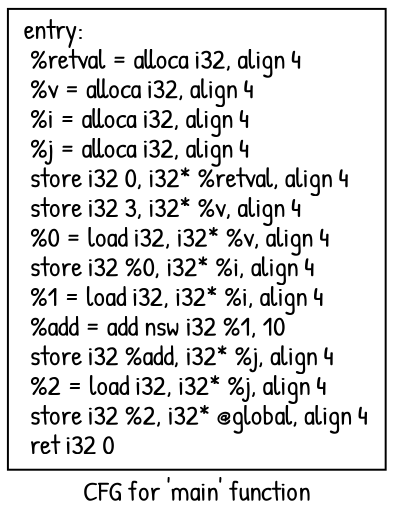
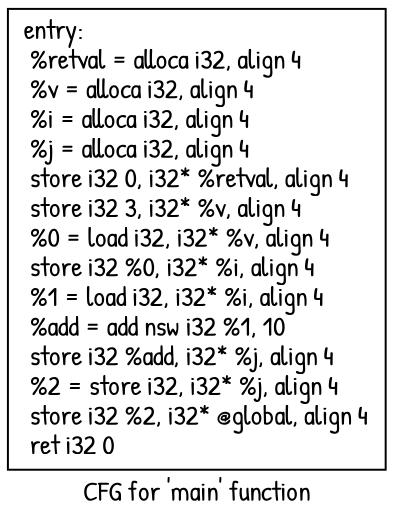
  digraph {
    label="CFG for 'main' function"
    fontname="Patrick Hand"
-   n1 [label="{entry:\l  %retval = alloca i32, align 4\l  %v = alloca i32, align 4\l  %i = alloca i32, align 4\l  %j = alloca i32, align 4\l  store i32 0, i32* %retval, align 4\l  store i32 3, i32* %v, align 4\l  %0 = load i32, i32* %v, align 4\l  store i32 %0, i32* %i, align 4\l  %1 = load i32, i32* %i, align 4\l  %add = add nsw i32 %1, 10\l  store i32 %add, i32* %j, align 4\l  %2 = load i32, i32* %j, align 4\l  store i32 %2, i32* @global, align 4\l  ret i32 0\l}" shape=record fontname="Patrick Hand"]
+   n1 [label="{entry:\l  %retval = alloca i32, align 4\l  %v = alloca i32, align 4\l  %i = alloca i32, align 4\l  %j = alloca i32, align 4\l  store i32 0, i32* %retval, align 4\l  store i32 3, i32* %v, align 4\l  %0 = load i32, i32* %v, align 4\l  store i32 %0, i32* %i, align 4\l  %1 = load i32, i32* %i, align 4\l  %add = add nsw i32 %1, 10\l  store i32 %add, i32* %j, align 4\l  %2 = store i32, i32* %j, align 4\l  store i32 %2, i32* @global, align 4\l  ret i32 0\l}" shape=record fontname="Patrick Hand"]
  }
